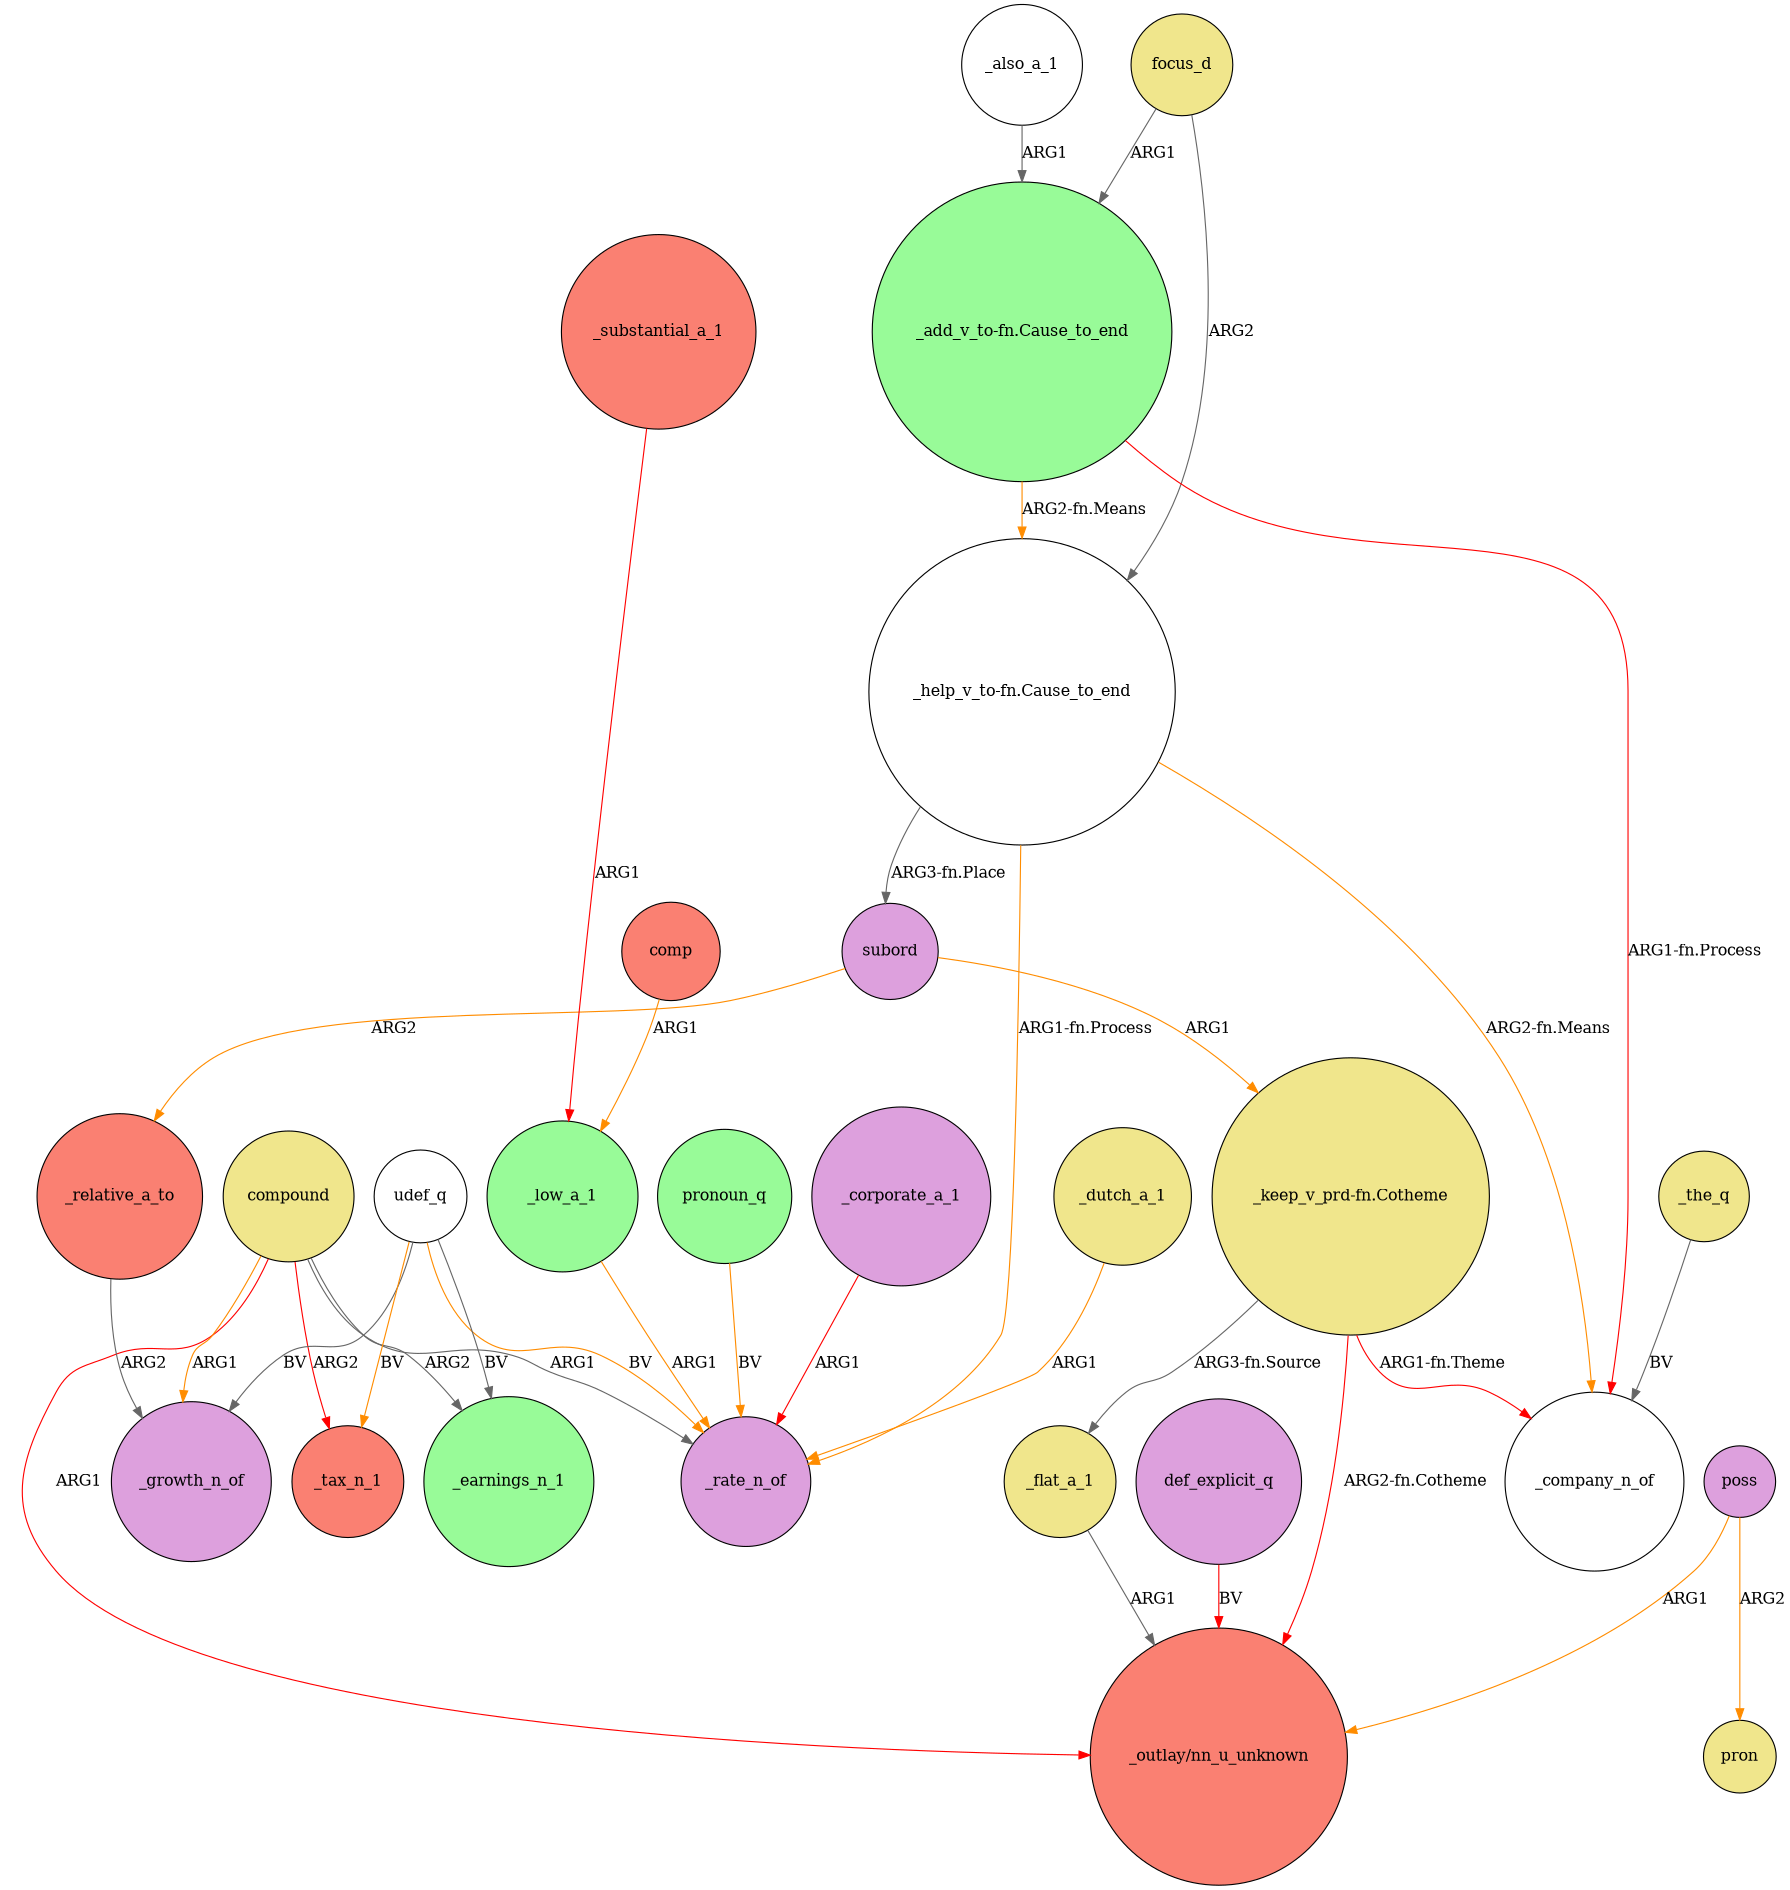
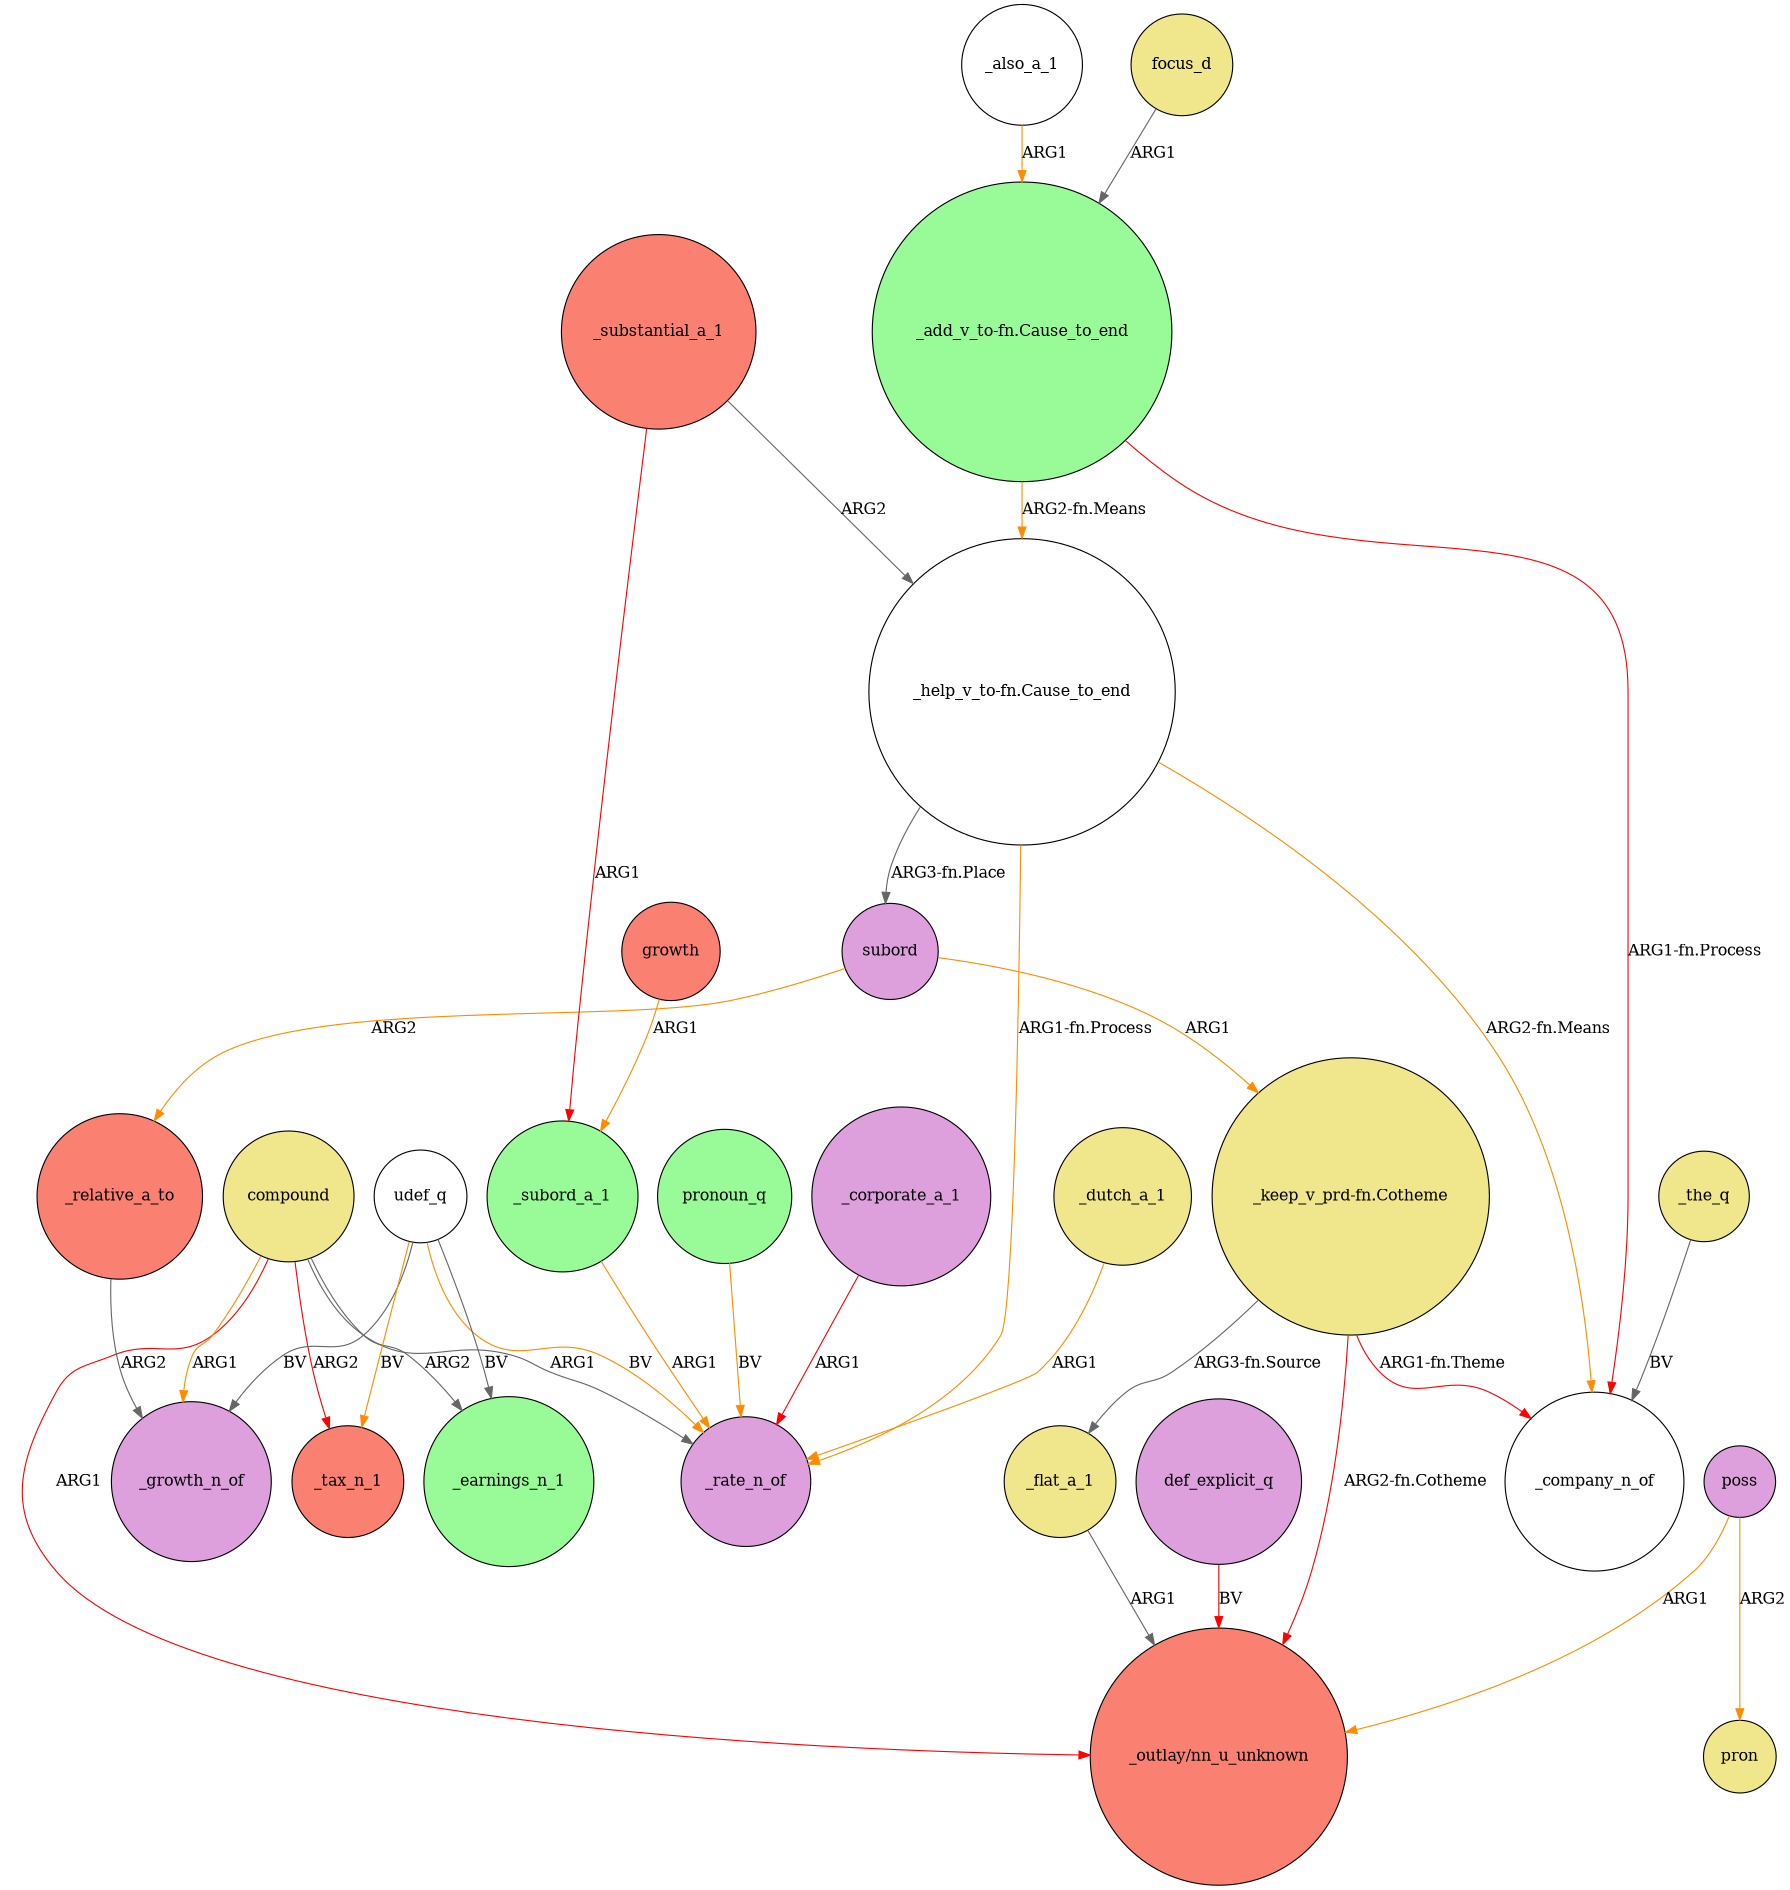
  digraph {
    node [fillcolor=khaki shape=circle style=filled]
    edge [color=darkorange]
    "_outlay/nn_u_unknown" [fillcolor=salmon]
    def_explicit_q [fillcolor=plum]
    compound
    _growth_n_of [fillcolor=plum]
    _rate_n_of [fillcolor=plum]
    _tax_n_1 [fillcolor=salmon]
    _earnings_n_1 [fillcolor=palegreen]
    "_keep_v_prd-fn.Cotheme"
    _flat_a_1
    _company_n_of [fillcolor=white]
    focus_d
    "_add_v_to-fn.Cause_to_end" [fillcolor=palegreen]
    "_help_v_to-fn.Cause_to_end" [fillcolor=white]
    subord [fillcolor=plum]
    _relative_a_to [fillcolor=salmon]
    _dutch_a_1
-   comp [fillcolor=salmon]
-   _low_a_1 [fillcolor=palegreen]
+   comp [fillcolor=salmon label=growth]
+   _low_a_1 [fillcolor=palegreen label=_subord_a_1]
    _substantial_a_1 [fillcolor=salmon]
    udef_q [fillcolor=white]
    pronoun_q [fillcolor=palegreen]
    pron
    poss [fillcolor=plum]
    _also_a_1 [fillcolor=white]
    _corporate_a_1 [fillcolor=plum]
    _the_q
    def_explicit_q -> "_outlay/nn_u_unknown" [color=red label=BV]
    compound -> "_outlay/nn_u_unknown" [color=red label=ARG1]
    compound -> _growth_n_of [label=ARG1]
    compound -> _rate_n_of [color=gray40 label=ARG1]
    compound -> _tax_n_1 [color=red label=ARG2]
    compound -> _earnings_n_1 [color=gray40 label=ARG2]
    "_keep_v_prd-fn.Cotheme" -> "_outlay/nn_u_unknown" [color=red label="ARG2-fn.Cotheme"]
    "_keep_v_prd-fn.Cotheme" -> _flat_a_1 [color=gray40 label="ARG3-fn.Source"]
    "_keep_v_prd-fn.Cotheme" -> _company_n_of [color=red label="ARG1-fn.Theme"]
    _flat_a_1 -> "_outlay/nn_u_unknown" [color=gray40 label=ARG1]
    focus_d -> "_add_v_to-fn.Cause_to_end" [color=gray40 label=ARG1]
-   focus_d -> "_help_v_to-fn.Cause_to_end" [color=gray40 label=ARG2]
+   _substantial_a_1 -> "_help_v_to-fn.Cause_to_end" [color=gray40 label=ARG2]
    "_add_v_to-fn.Cause_to_end" -> _company_n_of [color=red label="ARG1-fn.Process"]
    "_add_v_to-fn.Cause_to_end" -> "_help_v_to-fn.Cause_to_end" [label="ARG2-fn.Means"]
    "_help_v_to-fn.Cause_to_end" -> _rate_n_of [label="ARG1-fn.Process"]
    "_help_v_to-fn.Cause_to_end" -> _company_n_of [label="ARG2-fn.Means"]
    "_help_v_to-fn.Cause_to_end" -> subord [color=gray40 label="ARG3-fn.Place"]
    subord -> "_keep_v_prd-fn.Cotheme" [label=ARG1]
    subord -> _relative_a_to [label=ARG2]
    _relative_a_to -> _growth_n_of [color=gray40 label=ARG2]
    _dutch_a_1 -> _rate_n_of [label=ARG1]
    comp -> _low_a_1 [label=ARG1]
    _low_a_1 -> _rate_n_of [label=ARG1]
    _substantial_a_1 -> _low_a_1 [color=red label=ARG1]
    udef_q -> _growth_n_of [color=gray40 label=BV]
    udef_q -> _rate_n_of [label=BV]
    udef_q -> _tax_n_1 [label=BV]
    udef_q -> _earnings_n_1 [color=gray40 label=BV]
    pronoun_q -> _rate_n_of [label=BV]
    poss -> "_outlay/nn_u_unknown" [label=ARG1]
    poss -> pron [label=ARG2]
-   _also_a_1 -> "_add_v_to-fn.Cause_to_end" [color=gray40 label=ARG1]
+   _also_a_1 -> "_add_v_to-fn.Cause_to_end" [label=ARG1]
    _corporate_a_1 -> _rate_n_of [color=red label=ARG1]
    _the_q -> _company_n_of [color=gray40 label=BV]
  }
